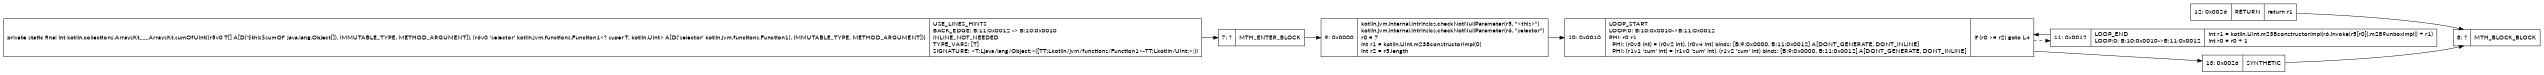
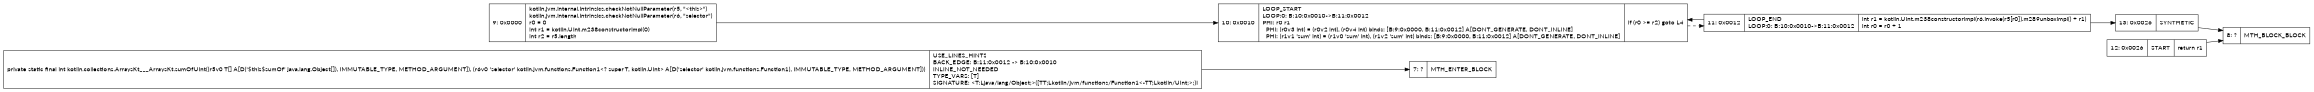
  digraph {
    fontname=Lato
    rankdir=LR
    node [fontname=Lato shape=record]
    edge [fontname=Lato]
    n1 [label="{7\:\ ?|MTH_ENTER_BLOCK\l}"]
-   n2 [label="{9\:\ 0x0000|kotlin.jvm.internal.Intrinsics.checkNotNullParameter(r5, \"\<this\>\")\lkotlin.jvm.internal.Intrinsics.checkNotNullParameter(r6, \"selector\")\lr0 = 7\lint r1 = kotlin.UInt.m238constructorimpl(0)\lint r2 = r5.length\l}"]
+   n2 [label="{9\:\ 0x0000|kotlin.jvm.internal.Intrinsics.checkNotNullParameter(r5, \"\<this\>\")\lkotlin.jvm.internal.Intrinsics.checkNotNullParameter(r6, \"selector\")\lr0 = 0\lint r1 = kotlin.UInt.m238constructorimpl(0)\lint r2 = r5.length\l}"]
    n3 [label="{10\:\ 0x0010|LOOP_START\lLOOP:0: B:10:0x0010\-\>B:11:0x0012\lPHI: r0 r1 \l  PHI: (r0v3 int) = (r0v2 int), (r0v4 int) binds: [B:9:0x0000, B:11:0x0012] A[DONT_GENERATE, DONT_INLINE]\l  PHI: (r1v1 'sum' int) = (r1v0 'sum' int), (r1v2 'sum' int) binds: [B:9:0x0000, B:11:0x0012] A[DONT_GENERATE, DONT_INLINE]\l|if (r0 \>= r2) goto L4\l}"]
    n4 [label="{11\:\ 0x0012|LOOP_END\lLOOP:0: B:10:0x0010\-\>B:11:0x0012\l|int r1 = kotlin.UInt.m238constructorimpl(r6.invoke(r5[r0]).m289unboximpl() + r1)\lint r0 = r0 + 1\l}"]
    n5 [label="{13\:\ 0x0026|SYNTHETIC\l}"]
    n6 [label="{8\:\ ?|MTH_BLOCK_BLOCK\l}"]
-   n7 [label="{12\:\ 0x0026|RETURN\l|return r1\l}"]
+   n7 [label="{12\:\ 0x0026|START\l|return r1\l}"]
    n8 [label="{private static final int kotlin.collections.ArraysKt___ArraysKt.sumOfUInt((r5v0 T[] A[D('$this$sumOf' java.lang.Object[]), IMMUTABLE_TYPE, METHOD_ARGUMENT]), (r6v0 'selector' kotlin.jvm.functions.Function1\<? super T, kotlin.UInt\> A[D('selector' kotlin.jvm.functions.Function1), IMMUTABLE_TYPE, METHOD_ARGUMENT]))  | USE_LINES_HINTS\lBACK_EDGE: B:11:0x0012 \-\> B:10:0x0010\lINLINE_NOT_NEEDED\lTYPE_VARS: [T]\lSIGNATURE: \<T:Ljava\/lang\/Object;\>([TT;Lkotlin\/jvm\/functions\/Function1\<\-TT;Lkotlin\/UInt;\>;)I\l}"]
-   n1 -> n2
    n2 -> n3
    n3 -> n4 [style=dashed]
-   n3 -> n5
+   n4 -> n5
    n4 -> n3
    n5 -> n6
    n7 -> n6
    n8 -> n1
  }
